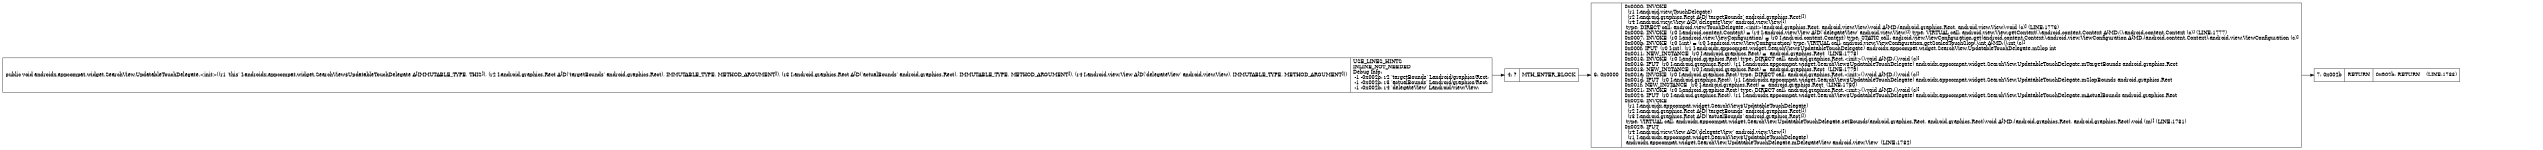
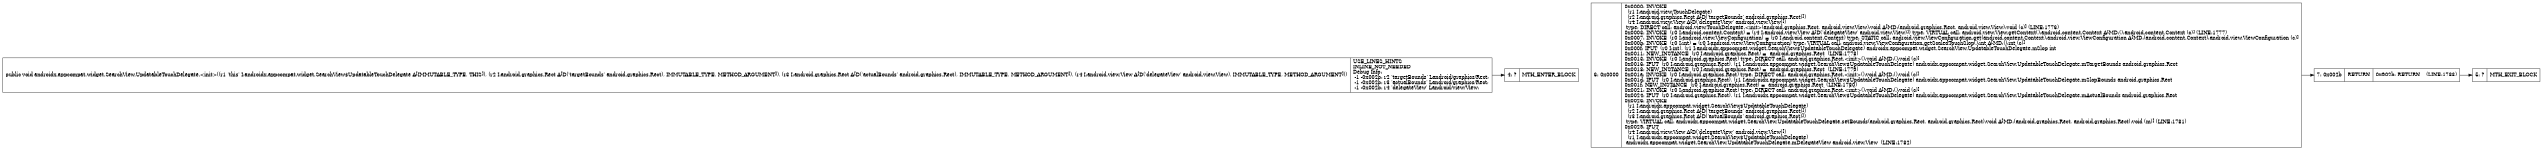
  digraph {
    rankdir=LR
    node [shape=record]
    n1 [label="{4\:\ ?|MTH_ENTER_BLOCK\l}"]
    n2 [label="{6\:\ 0x0000|0x0000: INVOKE  \l  (r1 I:android.view.TouchDelegate)\l  (r2 I:android.graphics.Rect A[D('targetBounds' android.graphics.Rect)])\l  (r4 I:android.view.View A[D('delegateView' android.view.View)])\l type: DIRECT call: android.view.TouchDelegate.\<init\>(android.graphics.Rect, android.view.View):void A[MD:(android.graphics.Rect, android.view.View):void (c)] (LINE:1776)\l0x0003: INVOKE  (r0 I:android.content.Context) = (r4 I:android.view.View A[D('delegateView' android.view.View)]) type: VIRTUAL call: android.view.View.getContext():android.content.Context A[MD:():android.content.Context (c)] (LINE:1777)\l0x0007: INVOKE  (r0 I:android.view.ViewConfiguration) = (r0 I:android.content.Context) type: STATIC call: android.view.ViewConfiguration.get(android.content.Context):android.view.ViewConfiguration A[MD:(android.content.Context):android.view.ViewConfiguration (c)]\l0x000b: INVOKE  (r0 I:int) = (r0 I:android.view.ViewConfiguration) type: VIRTUAL call: android.view.ViewConfiguration.getScaledTouchSlop():int A[MD:():int (c)]\l0x000f: IPUT  (r0 I:int), (r1 I:androidx.appcompat.widget.SearchView$UpdatableTouchDelegate) androidx.appcompat.widget.SearchView.UpdatableTouchDelegate.mSlop int \l0x0011: NEW_INSTANCE  (r0 I:android.graphics.Rect) =  android.graphics.Rect  (LINE:1778)\l0x0013: INVOKE  (r0 I:android.graphics.Rect) type: DIRECT call: android.graphics.Rect.\<init\>():void A[MD:():void (c)]\l0x0016: IPUT  (r0 I:android.graphics.Rect), (r1 I:androidx.appcompat.widget.SearchView$UpdatableTouchDelegate) androidx.appcompat.widget.SearchView.UpdatableTouchDelegate.mTargetBounds android.graphics.Rect \l0x0018: NEW_INSTANCE  (r0 I:android.graphics.Rect) =  android.graphics.Rect  (LINE:1779)\l0x001a: INVOKE  (r0 I:android.graphics.Rect) type: DIRECT call: android.graphics.Rect.\<init\>():void A[MD:():void (c)]\l0x001d: IPUT  (r0 I:android.graphics.Rect), (r1 I:androidx.appcompat.widget.SearchView$UpdatableTouchDelegate) androidx.appcompat.widget.SearchView.UpdatableTouchDelegate.mSlopBounds android.graphics.Rect \l0x001f: NEW_INSTANCE  (r0 I:android.graphics.Rect) =  android.graphics.Rect  (LINE:1780)\l0x0021: INVOKE  (r0 I:android.graphics.Rect) type: DIRECT call: android.graphics.Rect.\<init\>():void A[MD:():void (c)]\l0x0024: IPUT  (r0 I:android.graphics.Rect), (r1 I:androidx.appcompat.widget.SearchView$UpdatableTouchDelegate) androidx.appcompat.widget.SearchView.UpdatableTouchDelegate.mActualBounds android.graphics.Rect \l0x0026: INVOKE  \l  (r1 I:androidx.appcompat.widget.SearchView$UpdatableTouchDelegate)\l  (r2 I:android.graphics.Rect A[D('targetBounds' android.graphics.Rect)])\l  (r3 I:android.graphics.Rect A[D('actualBounds' android.graphics.Rect)])\l type: VIRTUAL call: androidx.appcompat.widget.SearchView.UpdatableTouchDelegate.setBounds(android.graphics.Rect, android.graphics.Rect):void A[MD:(android.graphics.Rect, android.graphics.Rect):void (m)] (LINE:1781)\l0x0029: IPUT  \l  (r4 I:android.view.View A[D('delegateView' android.view.View)])\l  (r1 I:androidx.appcompat.widget.SearchView$UpdatableTouchDelegate)\l androidx.appcompat.widget.SearchView.UpdatableTouchDelegate.mDelegateView android.view.View  (LINE:1782)\l}"]
    n3 [label="{7\:\ 0x002b|RETURN\l|0x902b: RETURN    (LINE:1783)\l}"]
+   n4 [label="{5\:\ ?|MTH_EXIT_BLOCK\l}"]
    n5 [label="{public void androidx.appcompat.widget.SearchView.UpdatableTouchDelegate.\<init\>((r1 'this' I:androidx.appcompat.widget.SearchView$UpdatableTouchDelegate A[IMMUTABLE_TYPE, THIS]), (r2 I:android.graphics.Rect A[D('targetBounds' android.graphics.Rect), IMMUTABLE_TYPE, METHOD_ARGUMENT]), (r3 I:android.graphics.Rect A[D('actualBounds' android.graphics.Rect), IMMUTABLE_TYPE, METHOD_ARGUMENT]), (r4 I:android.view.View A[D('delegateView' android.view.View), IMMUTABLE_TYPE, METHOD_ARGUMENT]))  | USE_LINES_HINTS\lINLINE_NOT_NEEDED\lDebug Info:\l  \-1 \-0x002b: r2 'targetBounds' Landroid\/graphics\/Rect;\l  \-1 \-0x002b: r3 'actualBounds' Landroid\/graphics\/Rect;\l  \-1 \-0x002b: r4 'delegateView' Landroid\/view\/View;\l}"]
-   n1 -> n2
    n2 -> n3
+   n3 -> n4
    n5 -> n1
  }
